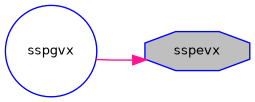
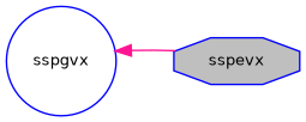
  digraph {
    rankdir=RL
    node [color=blue fontname=Helvetica fontsize=10 style=filled]
    n1 [fillcolor=grey75 fontcolor=black height=0.2 label=sspevx shape=octagon width=0.4]
    n2 [fillcolor=white height=0.2 label=sspgvx shape=circle width=0.4]
-   n1 -> n2 [color=deeppink dir=back fontname=Helvetica fontsize=10 labelfontname=Helvetica labelfontsize=10 style=solid]
+   n2 -> n1 [color=deeppink dir=back fontname=Helvetica fontsize=10 labelfontname=Helvetica labelfontsize=10 style=solid]
  }
